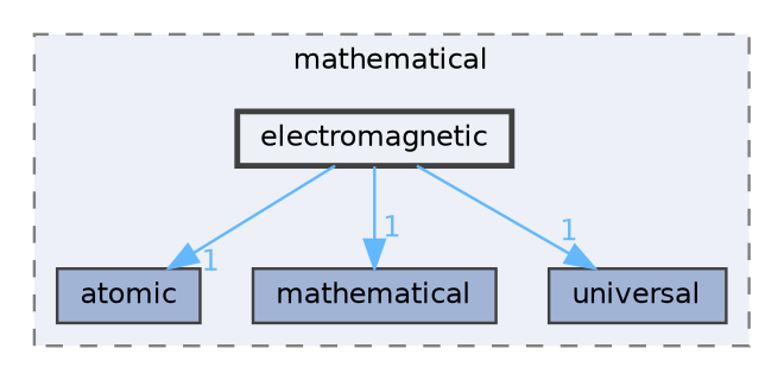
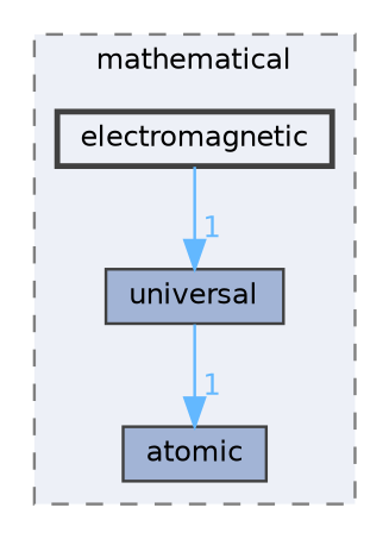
  digraph {
    compound=true
    node [color=grey25 fillcolor="#a2b4d6" fontname=Helvetica fontsize=10 shape=box style=filled]
    edge [color=steelblue1 fontcolor=steelblue1 fontname=Helvetica fontsize=10 headlabel=1 labeldistance=1.5 labelfontname=Helvetica labelfontsize=10]
    n1 [height=0.2 label=atomic width=0.4]
-   n2 [height=0.2 label=mathematical width=0.4]
    n3 [height=0.2 label=universal width=0.4]
    n4 [fillcolor="#edf0f7" height=0.2 label=electromagnetic style="filled,bold" width=0.4]
    subgraph cluster_1 {
      bgcolor="#edf0f7"
      fontname=Helvetica
      fontsize=10
      label=mathematical
      pencolor=grey50
      style="filled,dashed"
      n1
-     n2
      n3
      n4
    }
-   n4 -> n1
-   n4 -> n2
+   n3 -> n1
    n4 -> n3
  }
